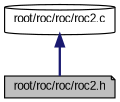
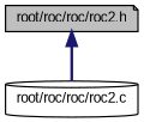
  digraph {
    fontname="Liberation Sans"
    node [color=black fontname="Liberation Sans" fontsize=10 style=filled]
    n1 [fillcolor=grey75 fontcolor=black height=0.2 label="root/roc/roc/roc2.h" shape=note width=0.4]
    n2 [fillcolor=white height=0.2 label="root/roc/roc/roc2.c" shape=cylinder width=0.4]
-   n2 -> n1 [color=midnightblue dir=back fontname="Liberation Sans" fontsize=10 labelfontname=Helvetica labelfontsize=10 style=bold]
+   n1 -> n2 [color=midnightblue dir=back fontname="Liberation Sans" fontsize=10 labelfontname=Helvetica labelfontsize=10 style=bold]
  }
